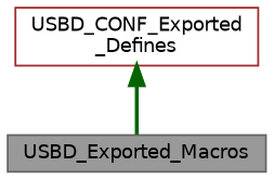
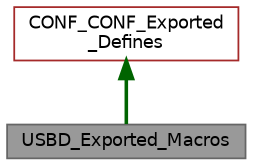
  digraph {
    rankdir=TB
    node [fontname=Helvetica fontsize=10 shape=box style=filled]
-   n1 [color=brown fillcolor=white height=0.2 label="USBD_CONF_Exported\l_Defines" width=0.4]
+   n1 [color=brown fillcolor=white height=0.2 label="CONF_CONF_Exported\l_Defines" width=0.4]
    n2 [color=gray40 fillcolor=grey60 fontcolor=black height=0.2 label=USBD_Exported_Macros width=0.4]
    n1 -> n2 [dir=back fontname=Helvetica fontsize=10 labelfontname=Helvetica labelfontsize=10 shape=plaintext style=bold color=darkgreen]
  }
